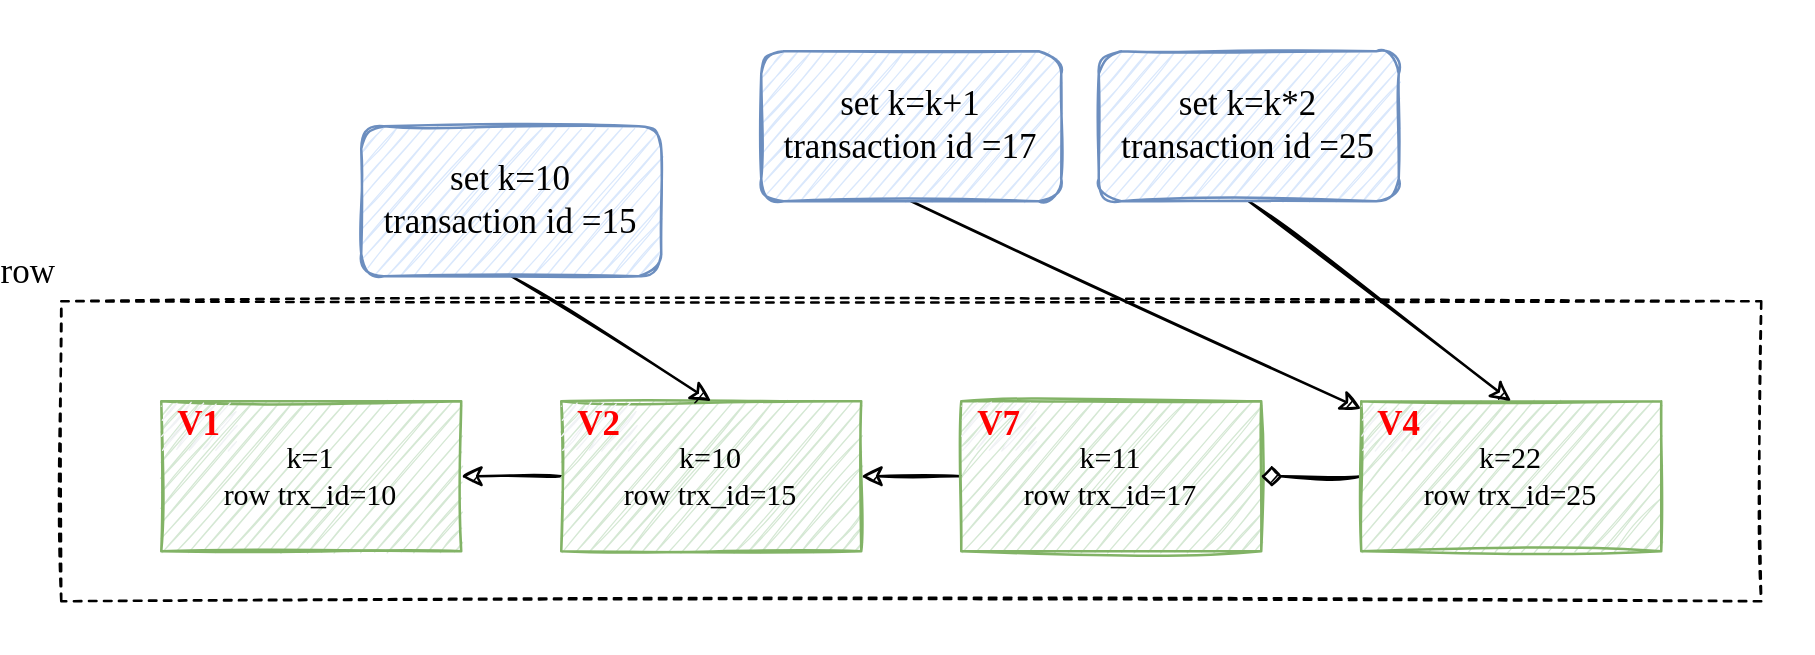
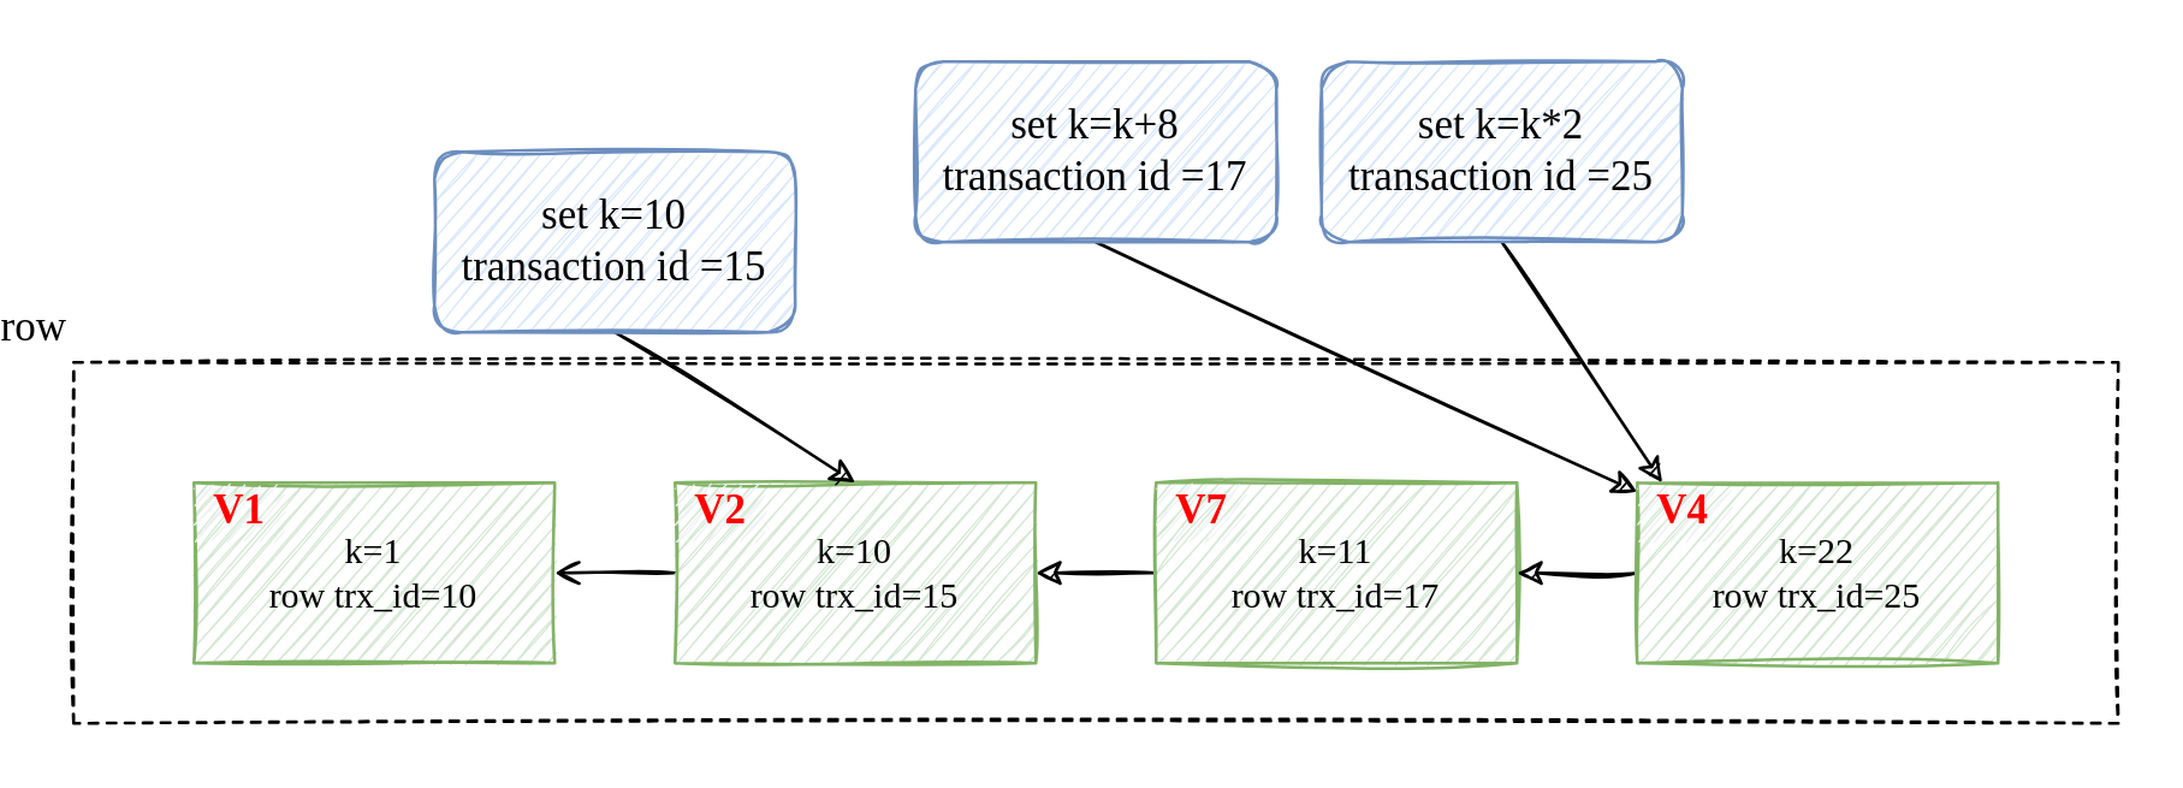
  <mxCell id="0" />
  <mxCell id="1" parent="0" />
  <mxCell id="2" value="row" style="rounded=0;whiteSpace=wrap;html=1;sketch=1;fontFamily=Times New Roman;fontSize=14;fontColor=default;dashed=1;labelPosition=left;verticalLabelPosition=top;align=right;verticalAlign=bottom;textDirection=ltr;" vertex="1" parent="1"><mxGeometry x="20" y="120" width="680" height="120" as="geometry" /></mxCell>
  <mxCell id="3" value="k=1&lt;br&gt;row trx_id=10" style="rounded=0;whiteSpace=wrap;html=1;sketch=1;fontFamily=Times New Roman;fillColor=#d5e8d4;strokeColor=#82b366;" vertex="1" parent="1"><mxGeometry x="60" y="160" width="120" height="60" as="geometry" /></mxCell>
  <mxCell id="4" value="V1" style="dashed=0;html=1;fillColor=#F0F2F5;strokeColor=none;align=center;rounded=1;arcSize=10;fontColor=#FF0000;fontStyle=1;fontSize=14;shadow=0;sketch=1;fontFamily=Times New Roman;" vertex="1" parent="1"><mxGeometry x="60" y="160" width="30" height="20" as="geometry" /></mxCell>
- <mxCell id="5" style="edgeStyle=orthogonalEdgeStyle;rounded=0;orthogonalLoop=1;jettySize=auto;html=1;exitX=0;exitY=0.5;exitDx=0;exitDy=0;entryX=1;entryY=0.5;entryDx=0;entryDy=0;fontFamily=Times New Roman;fontSize=14;fontColor=default;sketch=1;" edge="1" parent="1" source="6" target="3"><mxGeometry relative="1" as="geometry" /></mxCell>
+ <mxCell id="5" style="edgeStyle=orthogonalEdgeStyle;rounded=0;orthogonalLoop=1;jettySize=auto;html=1;exitX=0;exitY=0.5;exitDx=0;exitDy=0;entryX=1;entryY=0.5;entryDx=0;entryDy=0;fontFamily=Times New Roman;fontSize=14;fontColor=default;sketch=1;endArrow=open;" edge="1" parent="1" source="6" target="3"><mxGeometry relative="1" as="geometry" /></mxCell>
  <mxCell id="6" value="k=10&lt;br&gt;row trx_id=15" style="rounded=0;whiteSpace=wrap;html=1;sketch=1;fontFamily=Times New Roman;fillColor=#d5e8d4;strokeColor=#82b366;" vertex="1" parent="1"><mxGeometry x="220" y="160" width="120" height="60" as="geometry" /></mxCell>
  <mxCell id="7" value="V2" style="dashed=0;html=1;fillColor=#F0F2F5;strokeColor=none;align=center;rounded=1;arcSize=10;fontColor=#FF0000;fontStyle=1;fontSize=14;shadow=0;sketch=1;fontFamily=Times New Roman;" vertex="1" parent="1"><mxGeometry x="220" y="160" width="30" height="20" as="geometry" /></mxCell>
  <mxCell id="8" style="edgeStyle=orthogonalEdgeStyle;rounded=0;sketch=1;orthogonalLoop=1;jettySize=auto;html=1;exitX=0;exitY=0.5;exitDx=0;exitDy=0;entryX=1;entryY=0.5;entryDx=0;entryDy=0;fontFamily=Times New Roman;fontSize=14;fontColor=default;" edge="1" parent="1" source="9" target="6"><mxGeometry relative="1" as="geometry" /></mxCell>
  <mxCell id="9" value="k=11&lt;br&gt;row trx_id=17" style="rounded=0;whiteSpace=wrap;html=1;sketch=1;fontFamily=Times New Roman;fillColor=#d5e8d4;strokeColor=#82b366;" vertex="1" parent="1"><mxGeometry x="380" y="160" width="120" height="60" as="geometry" /></mxCell>
  <mxCell id="10" value="V7" style="dashed=0;html=1;fillColor=#F0F2F5;strokeColor=none;align=center;rounded=1;arcSize=10;fontColor=#FF0000;fontStyle=1;fontSize=14;shadow=0;sketch=1;fontFamily=Times New Roman;" vertex="1" parent="1"><mxGeometry x="380" y="160" width="30" height="20" as="geometry" /></mxCell>
- <mxCell id="11" style="edgeStyle=orthogonalEdgeStyle;rounded=0;sketch=1;orthogonalLoop=1;jettySize=auto;html=1;exitX=0;exitY=0.5;exitDx=0;exitDy=0;entryX=1;entryY=0.5;entryDx=0;entryDy=0;fontFamily=Times New Roman;fontSize=14;fontColor=default;endArrow=diamond;" edge="1" parent="1" source="12" target="9"><mxGeometry relative="1" as="geometry" /></mxCell>
+ <mxCell id="11" style="edgeStyle=orthogonalEdgeStyle;rounded=0;sketch=1;orthogonalLoop=1;jettySize=auto;html=1;exitX=0;exitY=0.5;exitDx=0;exitDy=0;entryX=1;entryY=0.5;entryDx=0;entryDy=0;fontFamily=Times New Roman;fontSize=14;fontColor=default;" edge="1" parent="1" source="12" target="9"><mxGeometry relative="1" as="geometry" /></mxCell>
  <mxCell id="12" value="k=22&lt;br&gt;row trx_id=25" style="rounded=0;whiteSpace=wrap;html=1;sketch=1;fontFamily=Times New Roman;fillColor=#d5e8d4;strokeColor=#82b366;" vertex="1" parent="1"><mxGeometry x="540" y="160" width="120" height="60" as="geometry" /></mxCell>
  <mxCell id="13" value="V4" style="dashed=0;html=1;fillColor=#F0F2F5;strokeColor=none;align=center;rounded=1;arcSize=10;fontColor=#FF0000;fontStyle=1;fontSize=14;shadow=0;sketch=1;fontFamily=Times New Roman;" vertex="1" parent="1"><mxGeometry x="540" y="160" width="30" height="20" as="geometry" /></mxCell>
  <mxCell id="14" style="rounded=0;sketch=1;orthogonalLoop=1;jettySize=auto;html=1;exitX=0.5;exitY=1;exitDx=0;exitDy=0;entryX=0.5;entryY=0;entryDx=0;entryDy=0;fontFamily=Times New Roman;fontSize=14;fontColor=default;" edge="1" parent="1" source="15" target="6"><mxGeometry relative="1" as="geometry" /></mxCell>
  <mxCell id="15" value="set k=10&lt;br&gt;transaction id =15" style="rounded=1;whiteSpace=wrap;html=1;sketch=1;fontFamily=Times New Roman;fontSize=14;fillColor=#dae8fc;strokeColor=#6c8ebf;" vertex="1" parent="1"><mxGeometry x="140" y="50" width="120" height="60" as="geometry" /></mxCell>
  <mxCell id="16" style="edgeStyle=none;rounded=0;sketch=1;orthogonalLoop=1;jettySize=auto;html=1;exitX=0.5;exitY=1;exitDx=0;exitDy=0;fontFamily=Times New Roman;fontSize=14;fontColor=default;" edge="1" parent="1" source="17" target="13"><mxGeometry relative="1" as="geometry" /></mxCell>
- <mxCell id="17" value="set k=k+1&lt;br&gt;transaction id =17" style="rounded=1;whiteSpace=wrap;html=1;sketch=1;fontFamily=Times New Roman;fontSize=14;fillColor=#dae8fc;strokeColor=#6c8ebf;" vertex="1" parent="1"><mxGeometry x="300" y="20" width="120" height="60" as="geometry" /></mxCell>
- <mxCell id="18" style="edgeStyle=none;rounded=0;sketch=1;orthogonalLoop=1;jettySize=auto;html=1;exitX=0.5;exitY=1;exitDx=0;exitDy=0;entryX=0.5;entryY=0;entryDx=0;entryDy=0;fontFamily=Times New Roman;fontSize=14;fontColor=default;" edge="1" parent="1" source="19" target="12"><mxGeometry relative="1" as="geometry" /></mxCell>
+ <mxCell id="17" value="set k=k+8&lt;br&gt;transaction id =17" style="rounded=1;whiteSpace=wrap;html=1;sketch=1;fontFamily=Times New Roman;fontSize=14;fillColor=#dae8fc;strokeColor=#6c8ebf;" vertex="1" parent="1"><mxGeometry x="300" y="20" width="120" height="60" as="geometry" /></mxCell>
+ <mxCell id="18" style="edgeStyle=none;rounded=0;sketch=1;orthogonalLoop=1;jettySize=auto;html=1;exitX=0.5;exitY=1;exitDx=0;exitDy=0;fontFamily=Times New Roman;fontSize=14;fontColor=default;" edge="1" parent="1" source="19" target="13"><mxGeometry relative="1" as="geometry" /></mxCell>
  <mxCell id="19" value="set k=k*2&lt;br&gt;transaction id =25" style="rounded=1;whiteSpace=wrap;html=1;sketch=1;fontFamily=Times New Roman;fontSize=14;fillColor=#dae8fc;strokeColor=#6c8ebf;" vertex="1" parent="1"><mxGeometry x="435" y="20" width="120" height="60" as="geometry" /></mxCell>
